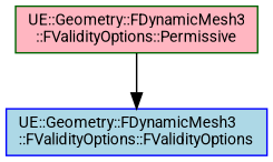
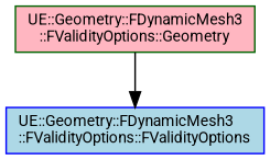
  digraph {
    rankdir=TB
    fontname=Roboto
    node [fontname=Roboto fontsize=10 shape=box style=filled]
-   n1 [color=darkgreen fillcolor=lightpink fontcolor=black height=0.2 label="UE::Geometry::FDynamicMesh3\l::FValidityOptions::Permissive" width=0.4]
+   n1 [color=darkgreen fillcolor=lightpink fontcolor=black height=0.2 label="UE::Geometry::FDynamicMesh3\l::FValidityOptions::Geometry" width=0.4]
    n2 [color=blue fillcolor=lightblue height=0.2 label="UE::Geometry::FDynamicMesh3\l::FValidityOptions::FValidityOptions" width=0.4]
    n1 -> n2 [color=black fontname=Roboto fontsize=10 labelfontname=Helvetica labelfontsize=10 style=solid]
  }
